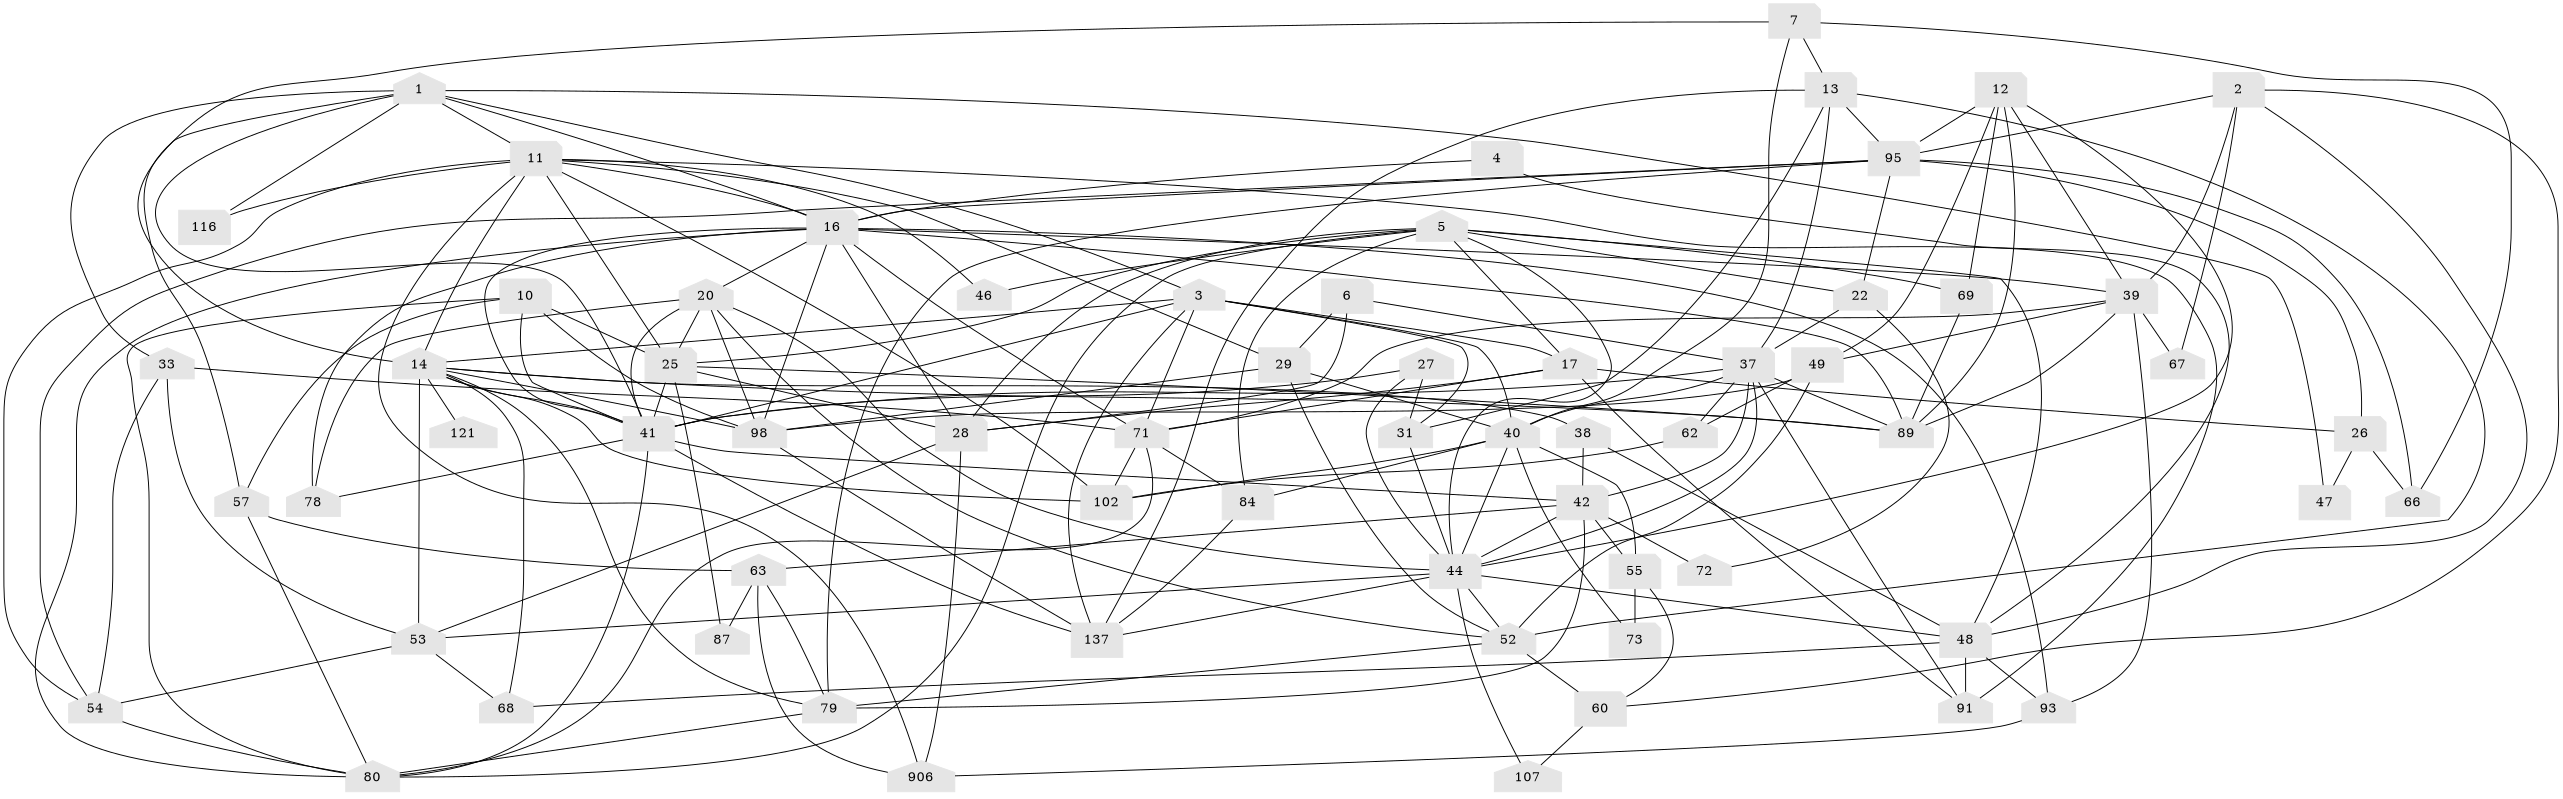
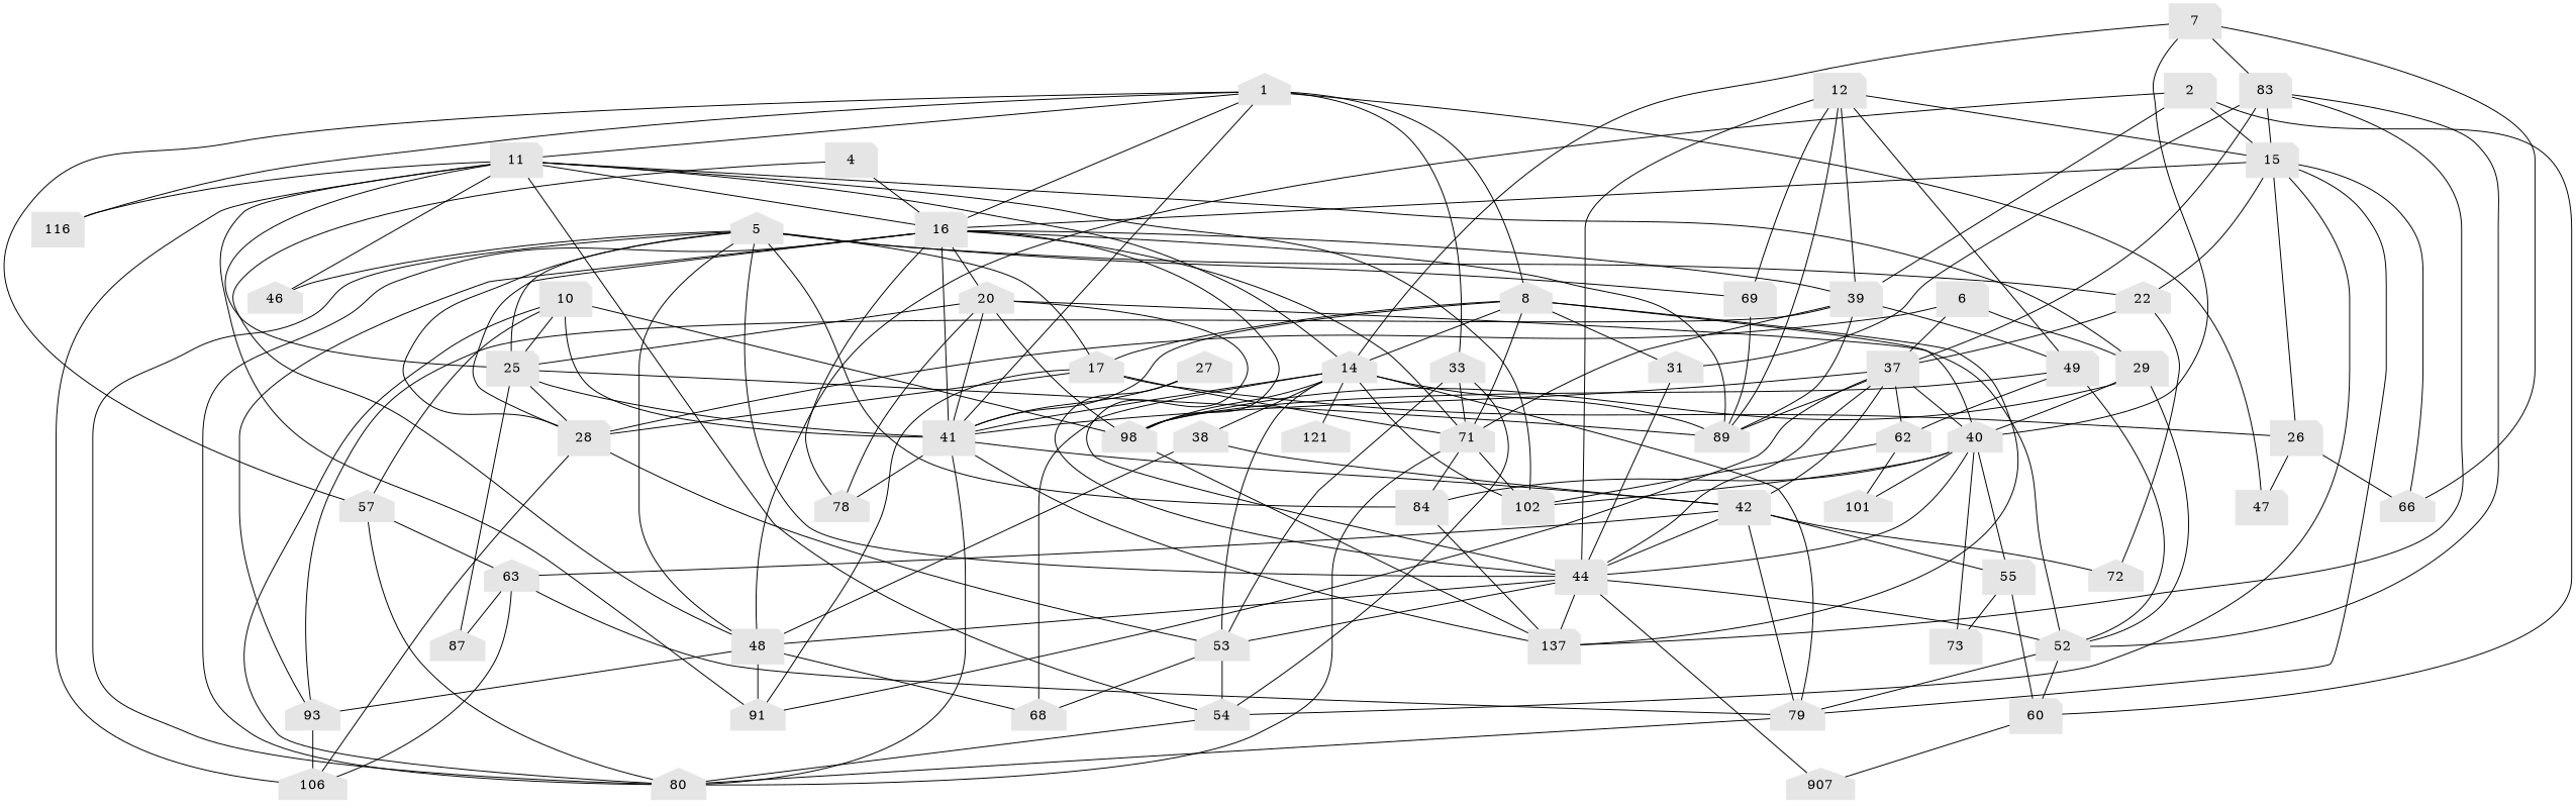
  graph {
    node [color=gray90 shape=house style=filled]
    1 [super="+19+96"]
-   8 [super="+18+35" label=3]
+   8 [super="+18+35"]
    11 [shape=note super="+21"]
    16 [shape=note super="+94+34"]
    33
    41 [shape=note super="+76+88"]
    57 [super="+90"]
    n8 [label=47 shape=note]
    116 [shape=note]
    17 [super="+51"]
    14 [super="+64+36"]
    40 [super="+111"]
    31
    n14 [label=71 super="+77"]
    137 [shape=note]
    25 [shape=note super="+86+65"]
    46
    29 [shape=note super="+114"]
    54 [super="+127"]
    91 [super="+103"]
    102 [shape=note]
-   106 [label=906]
+   106
    39 [shape=note]
    28 [shape=note super="+133+70"]
    80 [super="+131"]
    98 [super="+135"]
    89 [super="+120"]
    20 [super="+59+24"]
    78
    93
    53
    42 [shape=note super="+83+47"]
    63
-   15 [shape=note super="+105" label=95]
+   15 [shape=note super="+105"]
    26 [shape=note]
    22 [super="+82"]
    66
    79 [super="+130"]
    2 [shape=note]
    48 [shape=note super="+50"]
    60 [shape=note]
-   67
    49 [shape=note super="+119"]
    68
-   107
+   107 [label=907]
    37 [shape=note super="+43"]
    44 [shape=note super="+45"]
    62 [super="+95"]
    4 [shape=note]
    5 [super="+138+125"]
    69 [shape=note]
    84 [shape=note]
    72
    87
    52 [super="+126"]
    6 [shape=note super="+9"]
    7 [shape=note super="+112+23"]
-   13 [shape=note super="+115"]
+   13 [shape=note super="+115" label=83]
    38
    121
    55 [shape=note]
    73 [shape=note]
+   101 [super="+104"]
    10 [shape=note super="+30"]
    12 [shape=note super="+56"]
    27 [super="+32"]
    1 -- 8
    1 -- 11
    1 -- 16
    1 -- 33
    1 -- 41
    1 -- 57
    1 -- n8
    1 -- 116
    8 -- 41
    8 -- 17
    8 -- 14
    8 -- 40
    8 -- 31
    8 -- n14
    8 -- 137
    11 -- 16
    11 -- 116
    11 -- 14
    11 -- 25
    11 -- 46
    11 -- 29
    11 -- 54
    11 -- 91
    11 -- 102
    11 -- 106 [weight=2]
    16 -- 41
    16 -- n14
    16 -- 39
    16 -- 28
    16 -- 80
    16 -- 98
    16 -- 89
    16 -- 20
    16 -- 78
    16 -- 93
    33 -- n14
    33 -- 54
    33 -- 53
    41 -- 137
    41 -- 80
    41 -- 78
    41 -- 42
    57 -- 80
    57 -- 63
    17 -- n14
    17 -- 91
    17 -- 28
    17 -- 26
    14 -- 41
    14 -- 102
    14 -- 98
    14 -- 89
    14 -- 53
    14 -- 79 [weight=2]
    14 -- 68
    14 -- 38
    14 -- 121 [weight=2]
    40 -- 102
    40 -- 44
    40 -- 84 [weight=2]
    40 -- 55
    40 -- 73
+   40 -- 101 [weight=2]
    31 -- 44
    n14 -- 102
    n14 -- 80
    n14 -- 84
    25 -- 41
    25 -- 28
    25 -- 89
    25 -- 87
    29 -- 40
    29 -- 98
    29 -- 52
    54 -- 80
    39 -- n14
    39 -- 89
    39 -- 93
-   39 -- 67
    39 -- 49
    28 -- 106
    28 -- 53
    98 -- 137
    20 -- 41
    20 -- 25
    20 -- 98
    20 -- 78
    20 -- 44
    20 -- 52
    93 -- 106
    53 -- 54
    53 -- 68
    42 -- 63
    42 -- 79
    42 -- 44
    42 -- 72
    42 -- 55
    63 -- 106
    63 -- 79
    63 -- 87
    15 -- 16
    15 -- 54
    15 -- 26
    15 -- 22
    15 -- 66
    15 -- 79
    26 -- n8
    26 -- 66
    22 -- 37
    22 -- 72
    79 -- 80
    2 -- 39
    2 -- 15
    2 -- 48
    2 -- 60
-   2 -- 67
    48 -- 91 [weight=2]
    48 -- 93
    48 -- 68
    60 -- 107
    49 -- 98
    49 -- 62
    49 -- 52
    37 -- 41
    37 -- 40
    37 -- 91
    37 -- 89
    37 -- 42
    37 -- 44
    37 -- 62 [weight=2]
    44 -- 137
    44 -- 53
    44 -- 48
    44 -- 107
    44 -- 52
    62 -- 102
+   62 -- 101
    4 -- 16
    4 -- 48
    5 -- 17
    5 -- 25
    5 -- 46
    5 -- 28
    5 -- 80
    5 -- 22
    5 -- 48
    5 -- 44
    5 -- 69
    5 -- 84
    69 -- 89 [weight=2]
    84 -- 137
    52 -- 79
    52 -- 60
    6 -- 29
    6 -- 28
    6 -- 37 [weight=2]
    7 -- 14
    7 -- 40
    7 -- 66
    7 -- 13
    13 -- 31
    13 -- 137
    13 -- 15
    13 -- 37
    13 -- 52
    38 -- 42 [weight=2]
    38 -- 48
    55 -- 60
    55 -- 73
    10 -- 41
    10 -- 57
    10 -- 25
    10 -- 80
    10 -- 98
    12 -- 39
    12 -- 89
    12 -- 15
    12 -- 49
    12 -- 44
    12 -- 69
    27 -- 41
-   27 -- 31
    27 -- 44
  }
